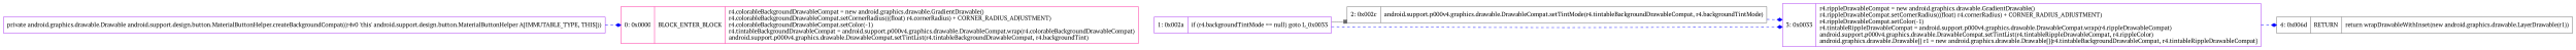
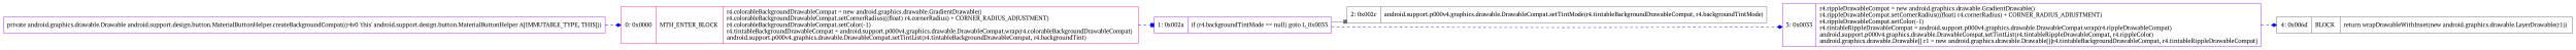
  digraph {
    fontname="PT Serif"
    rankdir=LR
    node [color=purple fontname="PT Serif" shape=record]
    edge [arrowhead=diamond color=blue fontname="PT Serif" style=dashed]
-   n1 [color=deeppink label="{0\:\ 0x0000|BLOCK_ENTER_BLOCK\l|r4.colorableBackgroundDrawableCompat = new android.graphics.drawable.GradientDrawable()\lr4.colorableBackgroundDrawableCompat.setCornerRadius(((float) r4.cornerRadius) + CORNER_RADIUS_ADJUSTMENT)\lr4.colorableBackgroundDrawableCompat.setColor(\-1)\lr4.tintableBackgroundDrawableCompat = android.support.p000v4.graphics.drawable.DrawableCompat.wrap(r4.colorableBackgroundDrawableCompat)\landroid.support.p000v4.graphics.drawable.DrawableCompat.setTintList(r4.tintableBackgroundDrawableCompat, r4.backgroundTint)\l}"]
+   n1 [color=deeppink label="{0\:\ 0x0000|MTH_ENTER_BLOCK\l|r4.colorableBackgroundDrawableCompat = new android.graphics.drawable.GradientDrawable()\lr4.colorableBackgroundDrawableCompat.setCornerRadius(((float) r4.cornerRadius) + CORNER_RADIUS_ADJUSTMENT)\lr4.colorableBackgroundDrawableCompat.setColor(\-1)\lr4.tintableBackgroundDrawableCompat = android.support.p000v4.graphics.drawable.DrawableCompat.wrap(r4.colorableBackgroundDrawableCompat)\landroid.support.p000v4.graphics.drawable.DrawableCompat.setTintList(r4.tintableBackgroundDrawableCompat, r4.backgroundTint)\l}"]
    n2 [label="{1\:\ 0x002a|if (r4.backgroundTintMode == null) goto L_0x0033\l}"]
    n3 [color=gray40 label="{2\:\ 0x002c|android.support.p000v4.graphics.drawable.DrawableCompat.setTintMode(r4.tintableBackgroundDrawableCompat, r4.backgroundTintMode)\l}"]
    n4 [label="{3\:\ 0x0033|r4.rippleDrawableCompat = new android.graphics.drawable.GradientDrawable()\lr4.rippleDrawableCompat.setCornerRadius(((float) r4.cornerRadius) + CORNER_RADIUS_ADJUSTMENT)\lr4.rippleDrawableCompat.setColor(\-1)\lr4.tintableRippleDrawableCompat = android.support.p000v4.graphics.drawable.DrawableCompat.wrap(r4.rippleDrawableCompat)\landroid.support.p000v4.graphics.drawable.DrawableCompat.setTintList(r4.tintableRippleDrawableCompat, r4.rippleColor)\landroid.graphics.drawable.Drawable[] r1 = new android.graphics.drawable.Drawable[]\{r4.tintableBackgroundDrawableCompat, r4.tintableRippleDrawableCompat\}\l}"]
-   n5 [color=gray40 label="{4\:\ 0x006d|RETURN\l|return wrapDrawableWithInset(new android.graphics.drawable.LayerDrawable(r1))\l}"]
+   n5 [color=gray40 label="{4\:\ 0x006d|BLOCK\l|return wrapDrawableWithInset(new android.graphics.drawable.LayerDrawable(r1))\l}"]
    n6 [label="{private android.graphics.drawable.Drawable android.support.design.button.MaterialButtonHelper.createBackgroundCompat((r4v0 'this' android.support.design.button.MaterialButtonHelper A[IMMUTABLE_TYPE, THIS])) }"]
+   n1 -> n2 [arrowhead=box]
    n2 -> n3 [arrowhead=box color=gray40 style=solid]
    n2 -> n4
-   n3 -> n4
    n4 -> n5
    n6 -> n1
  }
